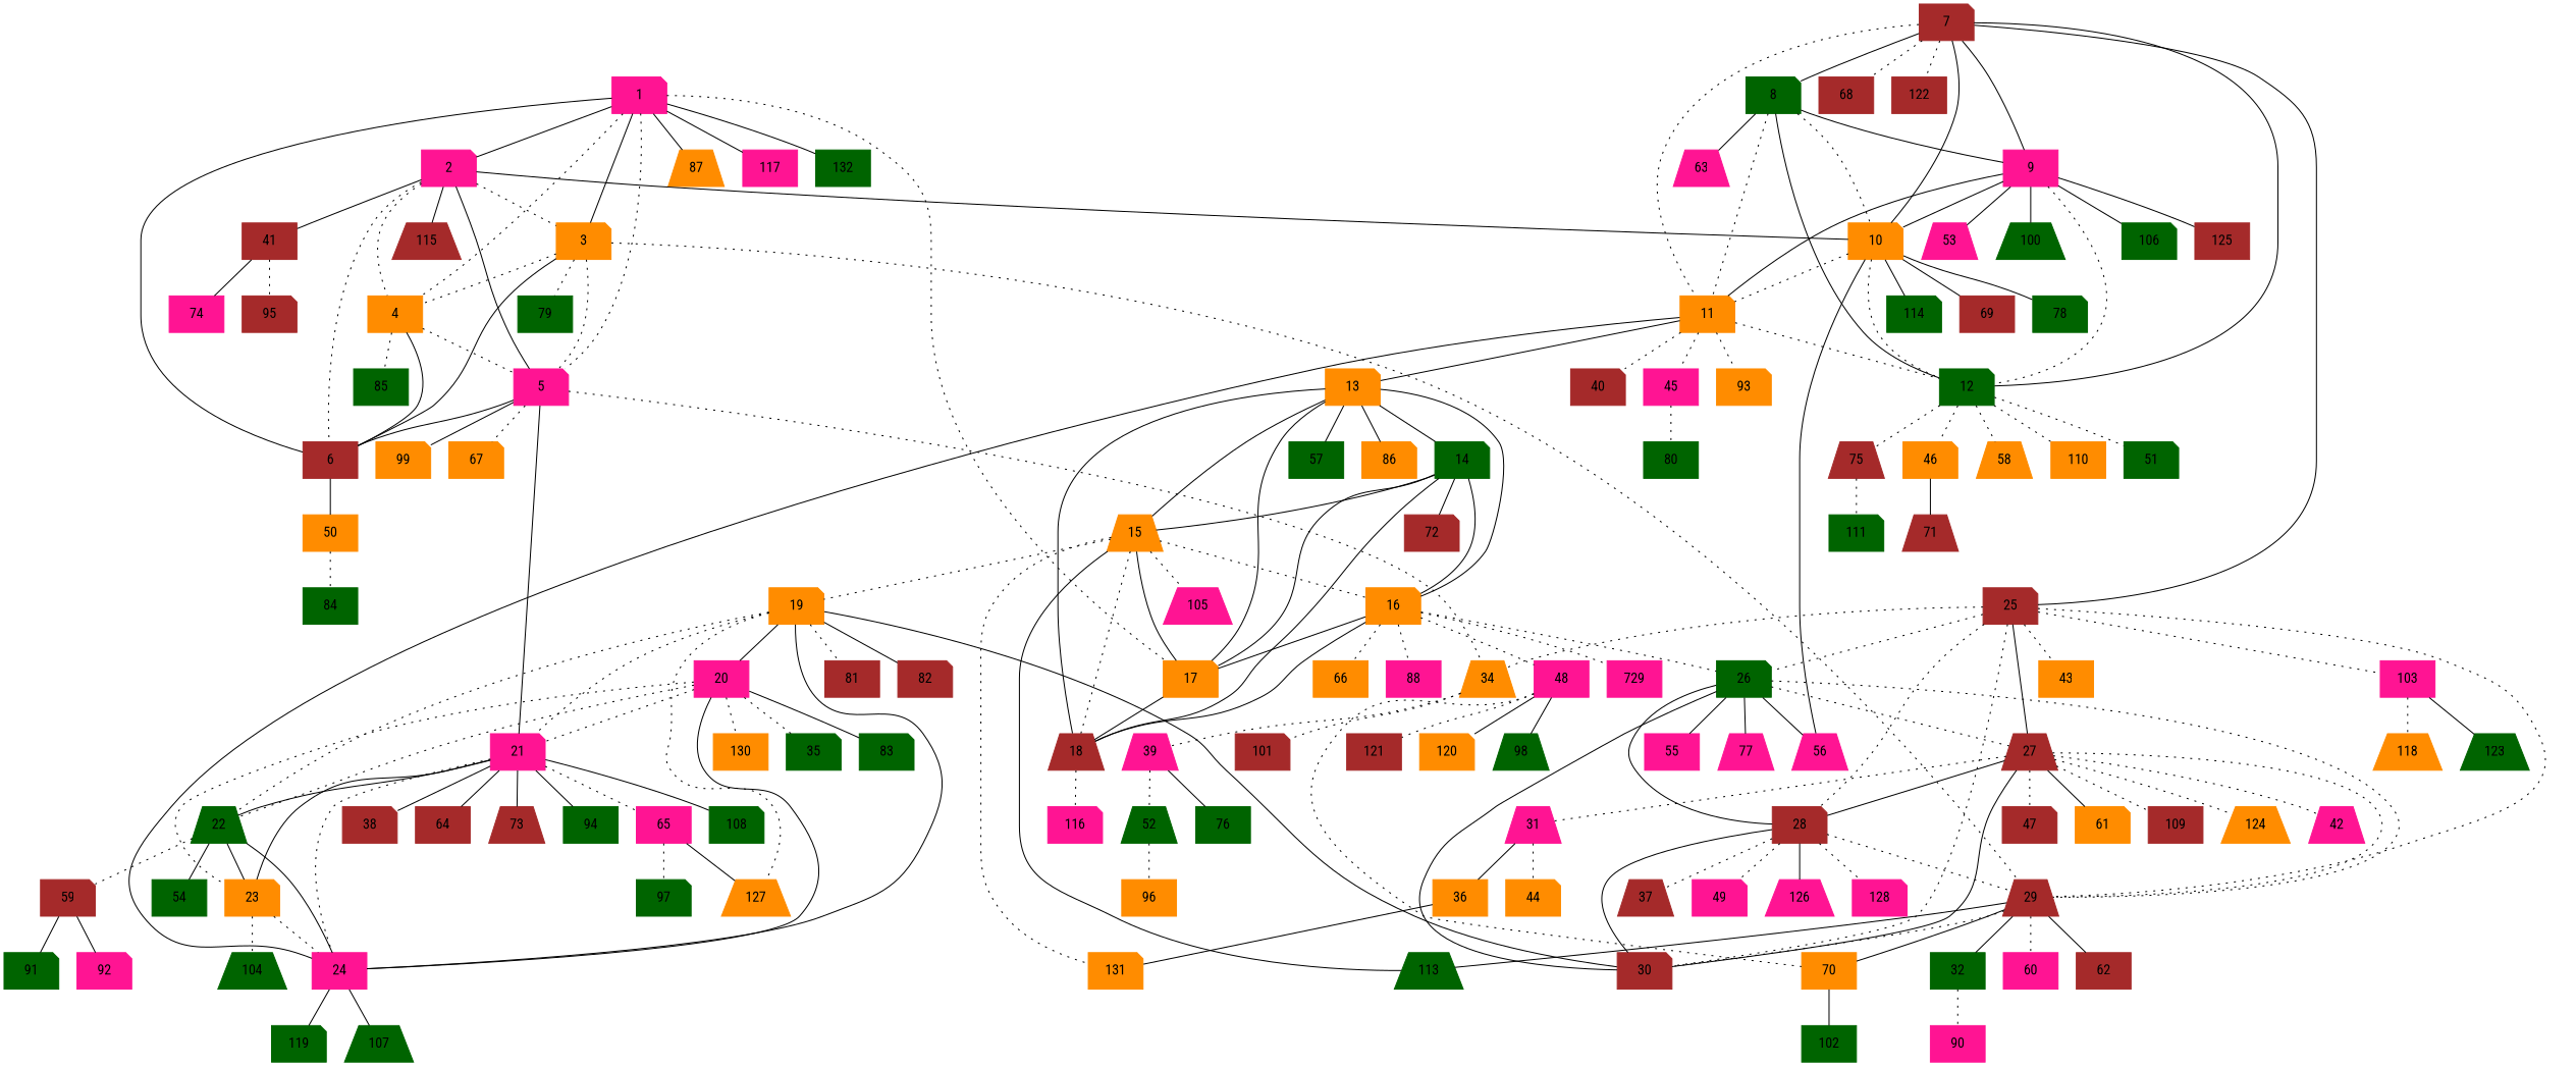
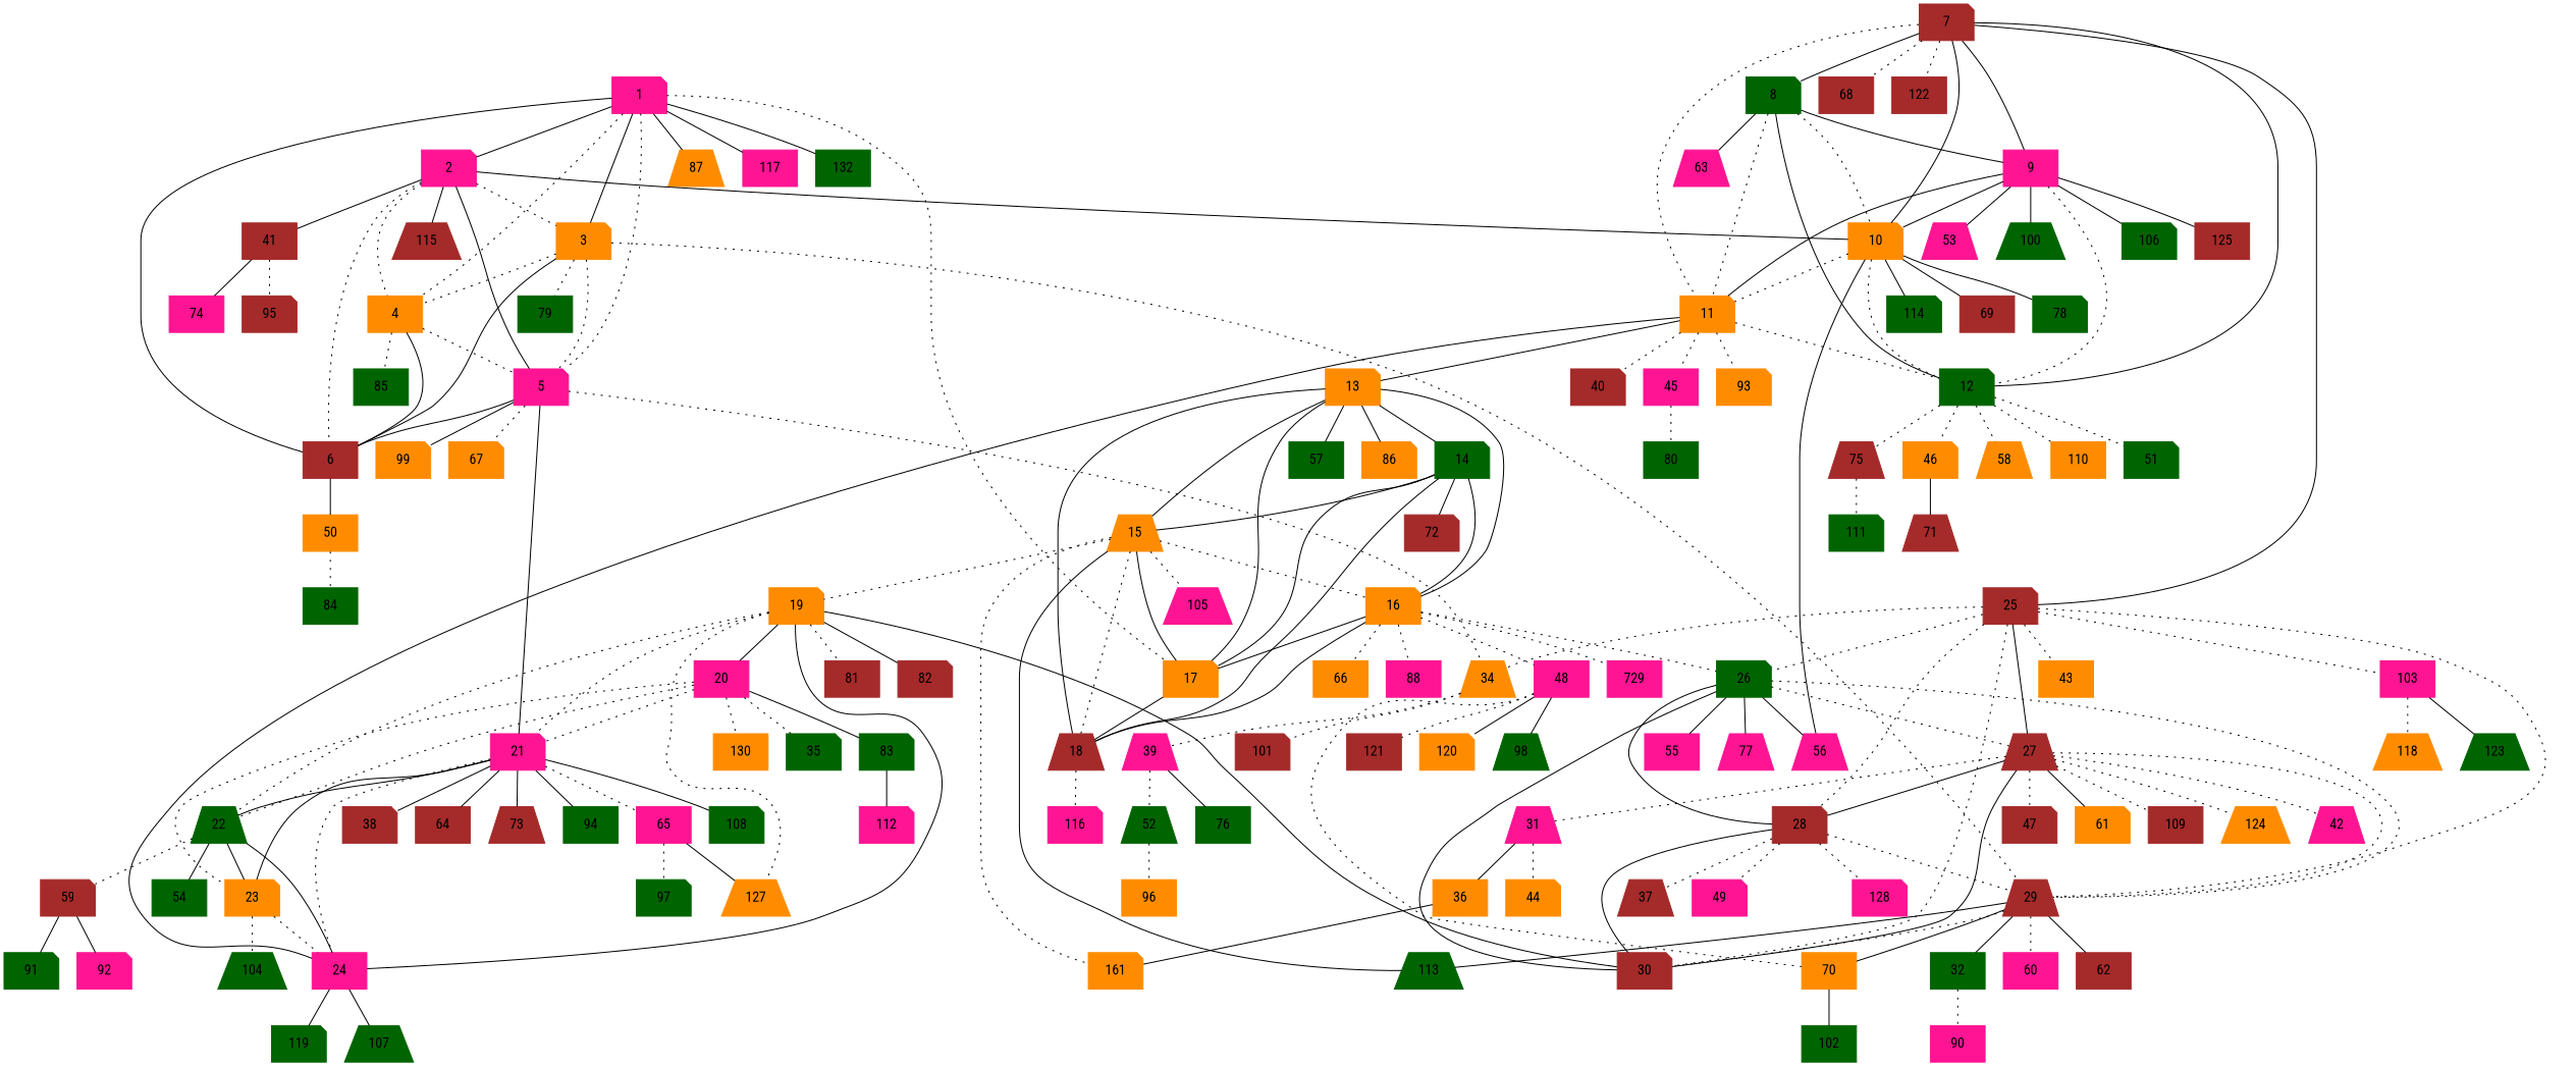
  graph {
    fontname="Roboto Condensed"
    node [color=darkgreen fontname="Roboto Condensed" shape=note style=filled]
    edge [fontname="Roboto Condensed" style=solid]
    1 [color=deeppink]
    2 [color=deeppink]
    3 [color=darkorange]
    4 [color=darkorange shape=box]
    5 [color=deeppink]
    6 [color=brown shape=box]
    17 [color=darkorange]
    87 [color=darkorange shape=trapezium]
    117 [color=deeppink shape=box]
    132 [shape=box]
    10 [color=darkorange]
    41 [color=brown shape=box]
    115 [color=brown shape=trapezium]
    29 [color=brown shape=trapezium]
    79 [shape=box]
    85 [shape=box]
    21 [color=deeppink]
    34 [color=darkorange shape=trapezium]
    67 [color=darkorange]
    99 [color=darkorange]
    50 [color=darkorange shape=box]
    18 [color=brown shape=trapezium]
    11 [color=darkorange]
    12
    69 [color=brown shape=box]
    78
    114
    56 [color=deeppink shape=trapezium]
    74 [color=deeppink shape=box]
    95 [color=brown]
    113 [shape=trapezium]
    30 [color=brown]
    32 [shape=box]
    60 [color=deeppink shape=box]
    62 [color=brown shape=box]
    70 [color=darkorange shape=box]
    24 [color=deeppink shape=box]
    22 [shape=trapezium]
    23 [color=darkorange]
    38 [color=brown]
    64 [color=brown shape=box]
    65 [color=deeppink shape=box]
    73 [color=brown shape=trapezium]
    94 [shape=box]
    108
    39 [color=deeppink shape=trapezium]
    101 [color=brown]
    84 [shape=box]
    7 [color=brown]
    8
    9 [color=deeppink shape=box]
    25 [color=brown]
    68 [color=brown shape=box]
    122 [color=brown shape=box]
    63 [color=deeppink shape=trapezium]
    53 [color=deeppink shape=trapezium]
    100 [shape=trapezium]
    106
    125 [color=brown shape=box]
    13 [color=darkorange]
    40 [color=brown]
    45 [color=deeppink shape=box]
    93 [color=darkorange]
    46 [color=darkorange]
    51
    58 [color=darkorange shape=trapezium]
    75 [color=brown shape=trapezium]
    110 [color=darkorange shape=box]
    26
    27 [color=brown shape=trapezium]
    28 [color=brown]
    43 [color=darkorange shape=box]
    103 [color=deeppink shape=box]
    124 [color=darkorange shape=trapezium]
    14
    15 [color=darkorange shape=trapezium]
    16 [color=darkorange]
    57 [shape=box]
    86 [color=darkorange]
    107 [shape=trapezium]
    119
    80 [shape=box]
    71 [color=brown shape=trapezium]
    111
    72 [color=brown]
    19 [color=darkorange]
    105 [color=deeppink shape=trapezium]
-   131 [color=darkorange]
+   131 [color=darkorange label=161]
    48 [color=deeppink shape=box]
    66 [color=darkorange shape=box]
    88 [color=deeppink shape=box]
    n92 [color=deeppink label=729 shape=box]
    116 [color=deeppink]
    20 [color=deeppink shape=box]
    81 [color=brown shape=box]
    82 [color=brown]
    127 [color=darkorange shape=trapezium]
    55 [color=deeppink shape=box]
    77 [color=deeppink shape=trapezium]
    120 [color=darkorange]
    98 [shape=trapezium]
    121 [color=brown shape=box]
    35
    83
    130 [color=darkorange shape=box]
    54 [shape=box]
    59 [color=brown]
    104 [shape=trapezium]
+   112 [color=deeppink]
    97
    91
    92 [color=deeppink]
    31 [color=deeppink shape=trapezium]
    42 [color=deeppink shape=trapezium]
    47 [color=brown]
    61 [color=darkorange]
    109 [color=brown shape=box]
    37 [color=brown shape=trapezium]
    49 [color=deeppink]
-   126 [color=deeppink shape=trapezium]
    128 [color=deeppink]
    118 [color=darkorange shape=trapezium]
    123 [shape=trapezium]
    36 [color=darkorange shape=box]
    44 [color=darkorange]
    90 [color=deeppink shape=box]
    102 [shape=box]
    52 [shape=trapezium]
    76 [shape=box]
    96 [color=darkorange shape=box]
    1 -- 2
    1 -- 3
    1 -- 4 [style=dotted]
    1 -- 5 [style=dotted]
    1 -- 6
    1 -- 17 [style=dotted]
    1 -- 87
    1 -- 117
    1 -- 132
    2 -- 3 [style=dotted]
    2 -- 4 [style=dotted]
    2 -- 5
    2 -- 6 [style=dotted]
    2 -- 10
    2 -- 41
    2 -- 115
    3 -- 4 [style=dotted]
    3 -- 5 [style=dotted]
    3 -- 6
    3 -- 29 [style=dotted]
    3 -- 79 [style=dotted]
    4 -- 5 [style=dotted]
    4 -- 6
    4 -- 85 [style=dotted]
    5 -- 6
    5 -- 21
    5 -- 34 [style=dotted]
    5 -- 67 [style=dotted]
    5 -- 99
    6 -- 50
    17 -- 18
    10 -- 11 [style=dotted]
    10 -- 12 [style=dotted]
    10 -- 69
    10 -- 78
    10 -- 114
    10 -- 56
    41 -- 74
    41 -- 95 [style=dotted]
    29 -- 113
    29 -- 30 [style=dotted]
    29 -- 32
    29 -- 60 [style=dotted]
    29 -- 62
    29 -- 70
    21 -- 24 [style=dotted]
    21 -- 22
    21 -- 23
    21 -- 38
    21 -- 64
    21 -- 65 [style=dotted]
    21 -- 73
    21 -- 94
    21 -- 108
    34 -- 39 [style=dotted]
    34 -- 101 [style=dotted]
    50 -- 84 [style=dotted]
    18 -- 116 [style=dotted]
    11 -- 12 [style=dotted]
    11 -- 24
    11 -- 13
    11 -- 40 [style=dotted]
    11 -- 45 [style=dotted]
    11 -- 93 [style=dotted]
    12 -- 46 [style=dotted]
    12 -- 51 [style=dotted]
    12 -- 58 [style=dotted]
    12 -- 75 [style=dotted]
    12 -- 110 [style=dotted]
    32 -- 90 [style=dotted]
    70 -- 102
    24 -- 107
    24 -- 119
    22 -- 24
    22 -- 23
    22 -- 54
    22 -- 59 [style=dotted]
    23 -- 24 [style=dotted]
    23 -- 104 [style=dotted]
    65 -- 127
    65 -- 97 [style=dotted]
    39 -- 52 [style=dotted]
    39 -- 76
    7 -- 10
    7 -- 11 [style=dotted]
    7 -- 12
    7 -- 8
    7 -- 9
    7 -- 25
    7 -- 68 [style=dotted]
    7 -- 122 [style=dotted]
    8 -- 10 [style=dotted]
    8 -- 11 [style=dotted]
    8 -- 12
    8 -- 9
    8 -- 63
    9 -- 10
    9 -- 11
    9 -- 12 [style=dotted]
    9 -- 53
    9 -- 100
    9 -- 106
    9 -- 125
    25 -- 29 [style=dotted]
    25 -- 34 [style=dotted]
    25 -- 30 [style=dotted]
    25 -- 26 [style=dotted]
    25 -- 27
    25 -- 28 [style=dotted]
    25 -- 43 [style=dotted]
    25 -- 103 [style=dotted]
    13 -- 17
    13 -- 18
    13 -- 14
    13 -- 15
    13 -- 16
    13 -- 57
    13 -- 86
    45 -- 80 [style=dotted]
    46 -- 71
    75 -- 111 [style=dotted]
    26 -- 29 [style=dotted]
    26 -- 56
    26 -- 30
    26 -- 27 [style=dotted]
    26 -- 28
    26 -- 55
    26 -- 77
    27 -- 29 [style=dotted]
    27 -- 30
    27 -- 28
    27 -- 124 [style=dotted]
    27 -- 31 [style=dotted]
    27 -- 42 [style=dotted]
    27 -- 47 [style=dotted]
    27 -- 61
    27 -- 109 [style=dotted]
    28 -- 29 [style=dotted]
    28 -- 30
    28 -- 37 [style=dotted]
    28 -- 49 [style=dotted]
-   28 -- 126
    28 -- 128 [style=dotted]
    103 -- 118 [style=dotted]
    103 -- 123
    14 -- 17
    14 -- 18
    14 -- 15
    14 -- 16
    14 -- 72
    15 -- 17
    15 -- 18 [style=dotted]
    15 -- 113
    15 -- 16 [style=dotted]
    15 -- 19 [style=dotted]
    15 -- 105 [style=dotted]
    15 -- 131 [style=dotted]
    16 -- 17
    16 -- 18
    16 -- 26 [style=dotted]
    16 -- 48 [style=dotted]
    16 -- 66 [style=dotted]
    16 -- 88 [style=dotted]
    16 -- n92 [style=dotted]
    19 -- 21 [style=dotted]
    19 -- 30
    19 -- 24
    19 -- 22 [style=dotted]
    19 -- 20
    19 -- 81 [style=dotted]
    19 -- 82
    19 -- 127 [style=dotted]
    48 -- 70 [style=dotted]
    48 -- 120
    48 -- 98
    48 -- 121 [style=dotted]
    20 -- 21 [style=dotted]
-   20 -- 24
    20 -- 22 [style=dotted]
    20 -- 23 [style=dotted]
    20 -- 35 [style=dotted]
    20 -- 83
    20 -- 130 [style=dotted]
+   83 -- 112
    59 -- 91
    59 -- 92
    31 -- 36
    31 -- 44 [style=dotted]
    36 -- 131
    52 -- 96 [style=dotted]
  }
